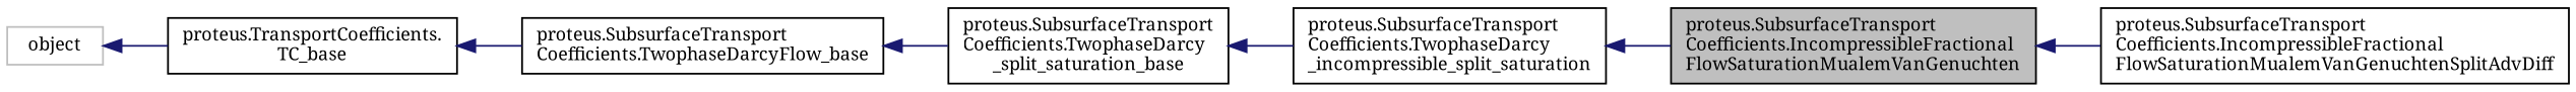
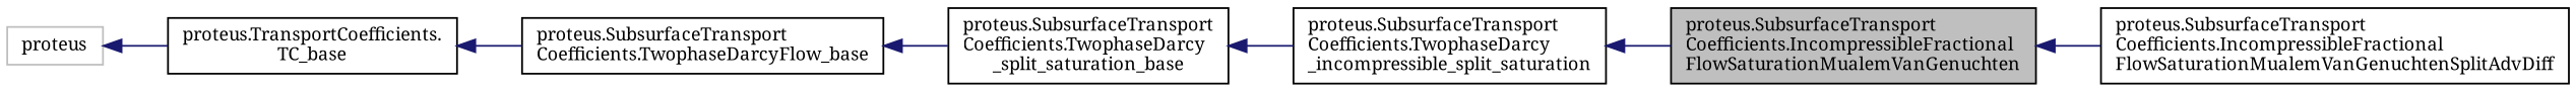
  digraph {
    rankdir=LR
    fontname="Noto Serif"
    node [color=black fillcolor=white fontname="Noto Serif" fontsize=10 shape=record style=filled]
    edge [color=midnightblue dir=back fontname="Noto Serif" fontsize=10 labelfontname=Helvetica labelfontsize=10 style=solid]
    n1 [fillcolor=grey75 fontcolor=black height=0.2 label="proteus.SubsurfaceTransport\lCoefficients.IncompressibleFractional\lFlowSaturationMualemVanGenuchten" width=0.4]
    n2 [height=0.2 label="proteus.SubsurfaceTransport\lCoefficients.IncompressibleFractional\lFlowSaturationMualemVanGenuchtenSplitAdvDiff" width=0.4]
    n3 [height=0.2 label="proteus.SubsurfaceTransport\lCoefficients.TwophaseDarcy\l_incompressible_split_saturation" width=0.4]
    n4 [height=0.2 label="proteus.SubsurfaceTransport\lCoefficients.TwophaseDarcy\l_split_saturation_base" width=0.4]
    n5 [height=0.2 label="proteus.SubsurfaceTransport\lCoefficients.TwophaseDarcyFlow_base" width=0.4]
    n6 [height=0.2 label="proteus.TransportCoefficients.\lTC_base" width=0.4]
-   n7 [color=grey75 height=0.2 label=object width=0.4]
+   n7 [color=grey75 height=0.2 label=proteus width=0.4]
    n1 -> n2
    n3 -> n1
    n4 -> n3
    n5 -> n4
    n6 -> n5
    n7 -> n6
  }
